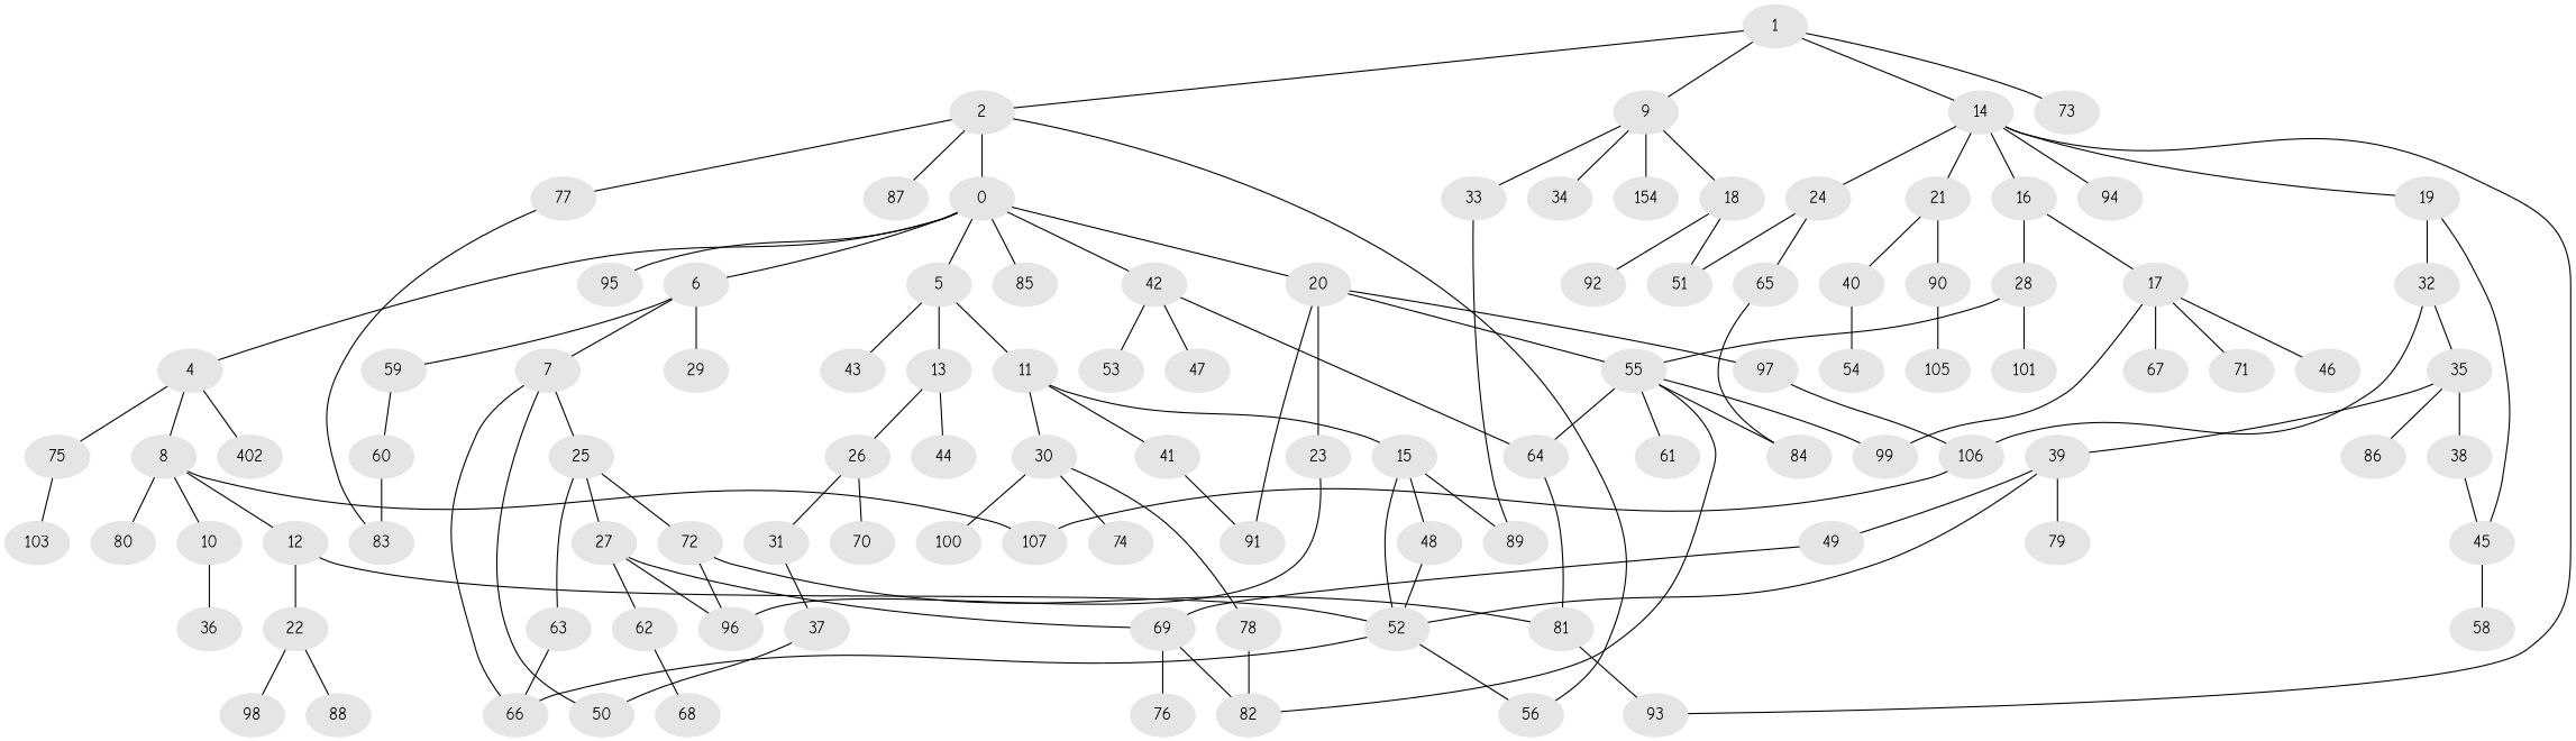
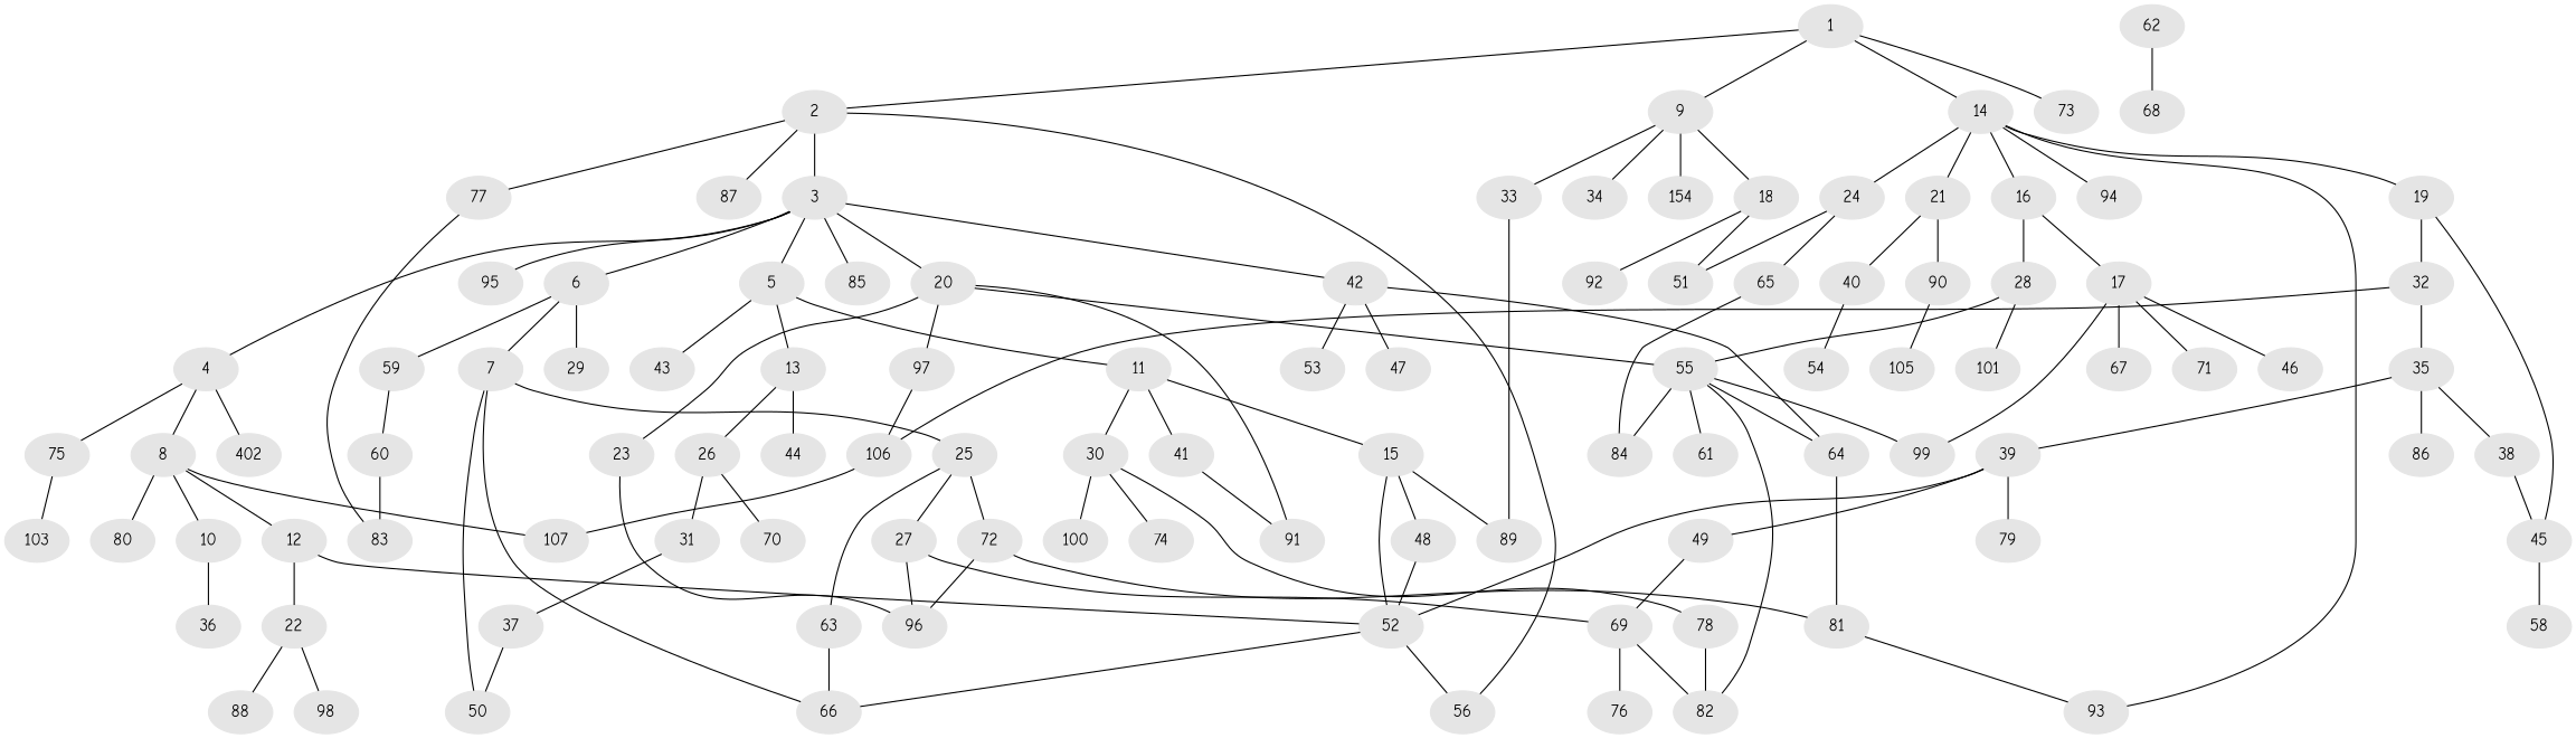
  graph {
    fontname="Comic Neue"
    node [color=gray90 fontname="Comic Neue" style=filled]
    edge [fontname="Comic Neue"]
    1
    2
    9
    14
    73
-   3 [label=0]
+   3
    56
    77
    87
    18
    33
    34
    n13 [label=154]
    16
    19
    21
    24
    93
    94
    4
    5
    6
    20
    42
    85
    95
    83
    8
    75
    n30 [label=402]
    11
    13
    43
    29
    7
    59
    23
    55
    91
    97
    47
    53
    64
    10
    12
    80
    107
    103
    15
    30
    41
    26
    44
    25
    50
    66
    60
    27
    63
    72
    36
    22
    52
    51
    92
    89
    48
    74
    78
    100
    88
    98
    31
    70
    17
    28
    32
    45
    40
    90
    65
    46
    67
    71
    99
    101
    35
    106
    58
    96
    61
    82
    84
    54
    105
    62
    69
    81
    37
    68
    76
    38
    39
    86
    49
    79
    1 -- 2
    1 -- 9
    1 -- 14
    1 -- 73
    2 -- 3
    2 -- 56
    2 -- 77
    2 -- 87
    9 -- 18
    9 -- 33
    9 -- 34
    9 -- n13
    14 -- 16
    14 -- 19
    14 -- 21
    14 -- 24
    14 -- 93
    14 -- 94
    3 -- 4
    3 -- 5
    3 -- 6
    3 -- 20
    3 -- 42
    3 -- 85
    3 -- 95
    77 -- 83
    18 -- 51
    18 -- 92
    33 -- 89
    16 -- 17
    16 -- 28
    19 -- 32
    19 -- 45
    21 -- 40
    21 -- 90
    24 -- 51
    24 -- 65
    4 -- 8
    4 -- 75
    4 -- n30
    5 -- 11
    5 -- 13
    5 -- 43
    6 -- 29
    6 -- 7
    6 -- 59
    20 -- 23
    20 -- 55
    20 -- 91
    20 -- 97
    42 -- 47
    42 -- 53
    42 -- 64
    8 -- 10
    8 -- 12
    8 -- 80
    8 -- 107
    75 -- 103
    11 -- 15
    11 -- 30
    11 -- 41
    13 -- 26
    13 -- 44
    7 -- 25
    7 -- 50
    7 -- 66
    59 -- 60
    23 -- 96
    55 -- 64
    55 -- 99
    55 -- 61
    55 -- 82
    55 -- 84
    97 -- 106
    64 -- 81
    10 -- 36
    12 -- 22
    12 -- 52
    15 -- 52
    15 -- 89
    15 -- 48
    30 -- 74
    30 -- 78
    30 -- 100
    41 -- 91
    26 -- 31
    26 -- 70
    25 -- 27
    25 -- 63
    25 -- 72
    60 -- 83
    27 -- 96
-   27 -- 62
    27 -- 69
    63 -- 66
    72 -- 96
    72 -- 81
    22 -- 88
    22 -- 98
    52 -- 56
    52 -- 66
    48 -- 52
    78 -- 82
    31 -- 37
    17 -- 46
    17 -- 67
    17 -- 71
    17 -- 99
    28 -- 55
    28 -- 101
    32 -- 35
    32 -- 106
    45 -- 58
    40 -- 54
    90 -- 105
    65 -- 84
    35 -- 38
    35 -- 39
    35 -- 86
    106 -- 107
    62 -- 68
    69 -- 82
    69 -- 76
    81 -- 93
    37 -- 50
    38 -- 45
    39 -- 52
    39 -- 49
    39 -- 79
    49 -- 69
  }
